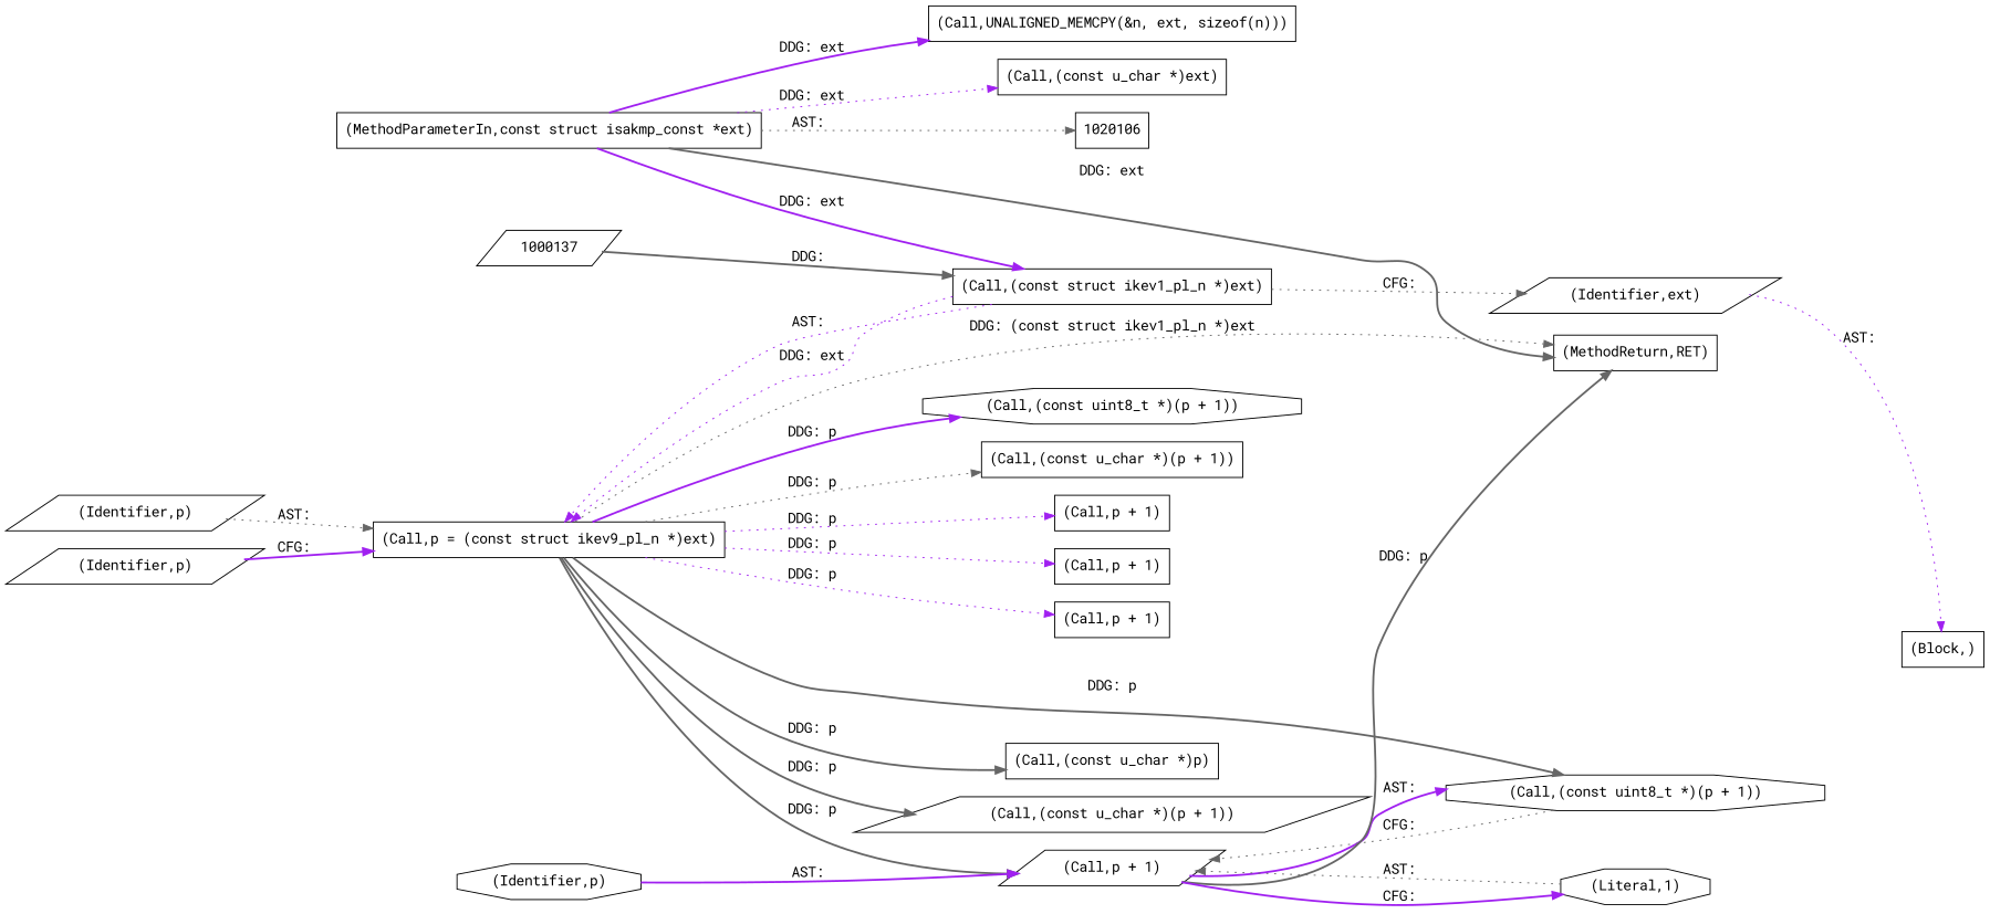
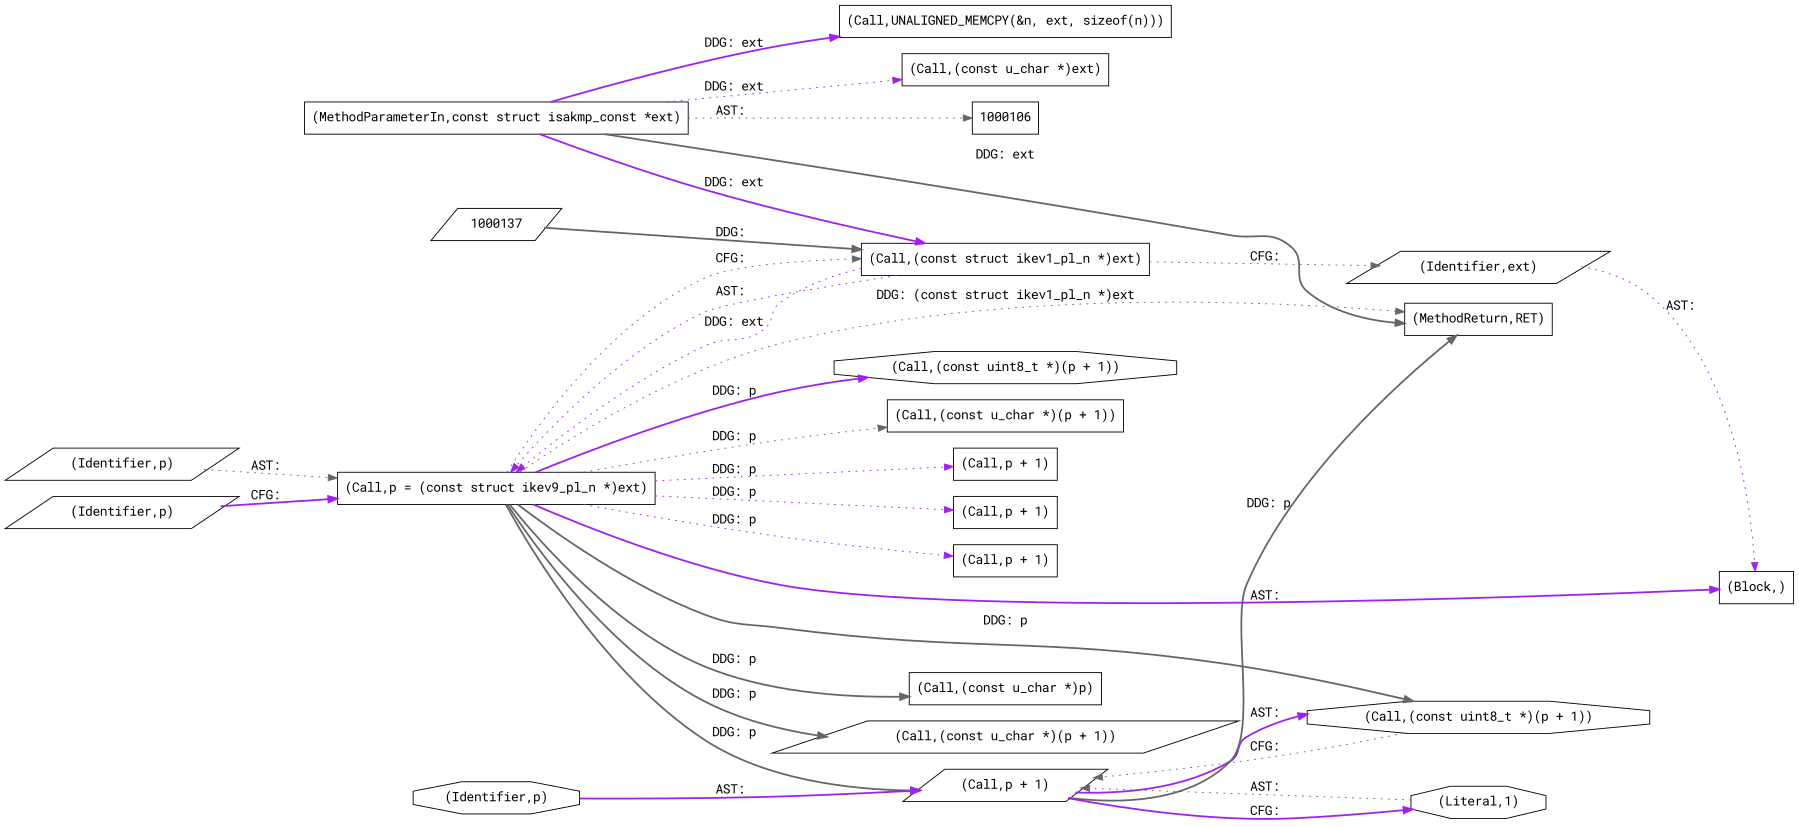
  digraph {
    fontname="Roboto Mono"
    rankdir=LR
    node [fontname="Roboto Mono" shape=box]
    edge [color=purple fontname="Roboto Mono" style=bold]
    n1 [label="(Call,p + 1)" shape=parallelogram]
    n2 [label="(Call,(const uint8_t *)(p + 1))" shape=octagon]
    n3 [label="(MethodReturn,RET)"]
    n4 [label="(Literal,1)" shape=octagon]
    n5 [label="(Call,p = (const struct ikev9_pl_n *)ext)"]
    n6 [label="(Call,(const struct ikev1_pl_n *)ext)"]
    n7 [label="(Call,(const u_char *)p)"]
    n8 [label="(Call,(const uint8_t *)(p + 1))" shape=octagon]
    n9 [label="(Call,(const u_char *)(p + 1))"]
    n10 [label="(Block,)"]
    n11 [label="(Call,(const u_char *)(p + 1))" shape=parallelogram]
    n12 [label="(Call,p + 1)"]
    n13 [label="(Call,p + 1)"]
    n14 [label="(Call,p + 1)"]
    n15 [label="(Identifier,ext)" shape=parallelogram]
    n16 [label="(Call,UNALIGNED_MEMCPY(&n, ext, sizeof(n)))"]
    n17 [label="(MethodParameterIn,const struct isakmp_const *ext)"]
    n18 [label="(Call,(const u_char *)ext)"]
-   1000106 [label=1020106]
+   1000106
    n20 [label="(Identifier,p)" shape=parallelogram]
    n21 [label="(Identifier,p)" shape=octagon]
    n22 [label="(Identifier,p)" shape=parallelogram]
    1000137 [shape=parallelogram]
    n1 -> n2 [label="AST: "]
    n1 -> n3 [color=gray40 label="DDG: p"]
    n1 -> n4 [label="CFG: "]
    n2 -> n1 [color=gray40 label="CFG: " style=dotted]
    n4 -> n1 [color=gray40 label="AST: " style=dotted]
    n5 -> n1 [color=gray40 label="DDG: p"]
    n5 -> n2 [color=gray40 label="DDG: p"]
    n5 -> n3 [color=gray40 label="DDG: (const struct ikev1_pl_n *)ext" style=dotted]
+   n5 -> n6 [color=gray40 label="CFG: " style=dotted]
    n5 -> n7 [color=gray40 label="DDG: p"]
    n5 -> n8 [label="DDG: p"]
    n5 -> n9 [color=gray40 label="DDG: p" style=dotted]
+   n5 -> n10 [label="AST: "]
    n5 -> n11 [color=gray40 label="DDG: p"]
    n5 -> n12 [label="DDG: p" style=dotted]
    n5 -> n13 [label="DDG: p" style=dotted]
    n5 -> n14 [label="DDG: p" style=dotted]
    n6 -> n5 [label="AST: " style=dotted]
    n6 -> n5 [label="DDG: ext" style=dotted]
    n6 -> n15 [color=gray40 label="CFG: " style=dotted]
    n15 -> n10 [label="AST: " style=dotted]
    n17 -> n3 [color=gray40 label="DDG: ext"]
    n17 -> n6 [label="DDG: ext"]
    n17 -> n16 [label="DDG: ext"]
    n17 -> n18 [label="DDG: ext" style=dotted]
    n17 -> 1000106 [color=gray40 label="AST: " style=dotted]
    n20 -> n5 [color=gray40 label="AST: " style=dotted]
    n21 -> n1 [label="AST: "]
    n22 -> n5 [label="CFG: "]
    1000137 -> n6 [color=gray40 label="DDG: "]
  }
